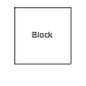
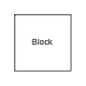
  <mxCell id="0" />
  <mxCell id="1" parent="0" />
- <mxCell id="2" value="Block" style="whiteSpace=wrap;html=1;aspect=fixed;" vertex="1" parent="1"><mxGeometry x="20" y="10" width="80" height="80" as="geometry" /></mxCell>
+ <mxCell id="2" value="Block" style="whiteSpace=wrap;html=1;aspect=fixed;" vertex="1" parent="1"><mxGeometry x="20" y="20" width="80" height="80" as="geometry" /></mxCell>
